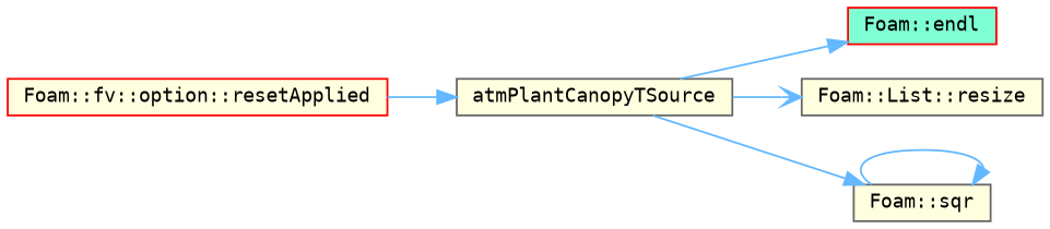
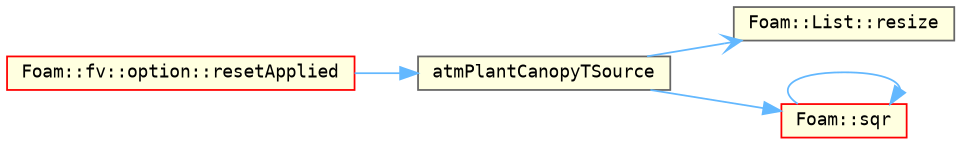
  digraph {
    fontname="DejaVu Sans Mono"
    rankdir=LR
    node [color=red fillcolor=lightyellow fontname="DejaVu Sans Mono" fontsize=10 shape=box style=filled]
    edge [arrowhead=normal color=steelblue1 fontname="DejaVu Sans Mono" fontsize=10 labelfontname=Helvetica labelfontsize=10 style=solid]
    n1 [color=gray40 fontcolor=black height=0.2 label=atmPlantCanopyTSource width=0.4]
-   n2 [fillcolor=aquamarine height=0.2 label="Foam::endl" width=0.4]
    n3 [color=grey40 height=0.2 label="Foam::List::resize" width=0.4]
-   n4 [color=grey40 height=0.2 label="Foam::sqr" width=0.4]
+   n4 [height=0.2 label="Foam::sqr" width=0.4]
    n5 [height=0.2 label="Foam::fv::option::resetApplied" width=0.4]
-   n1 -> n2
    n1 -> n3 [arrowhead=vee]
    n1 -> n4
    n4 -> n4
    n5 -> n1
  }
